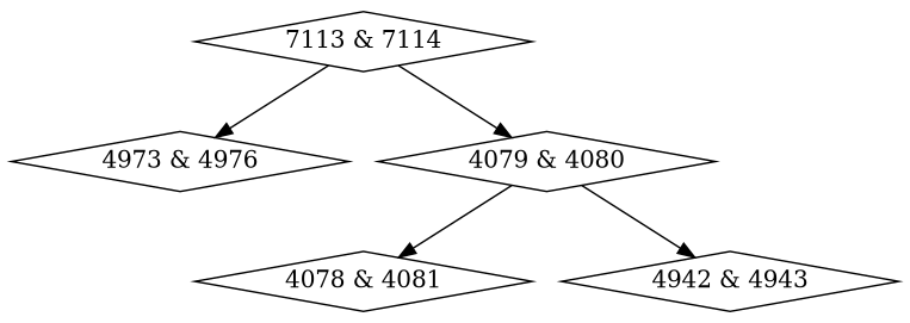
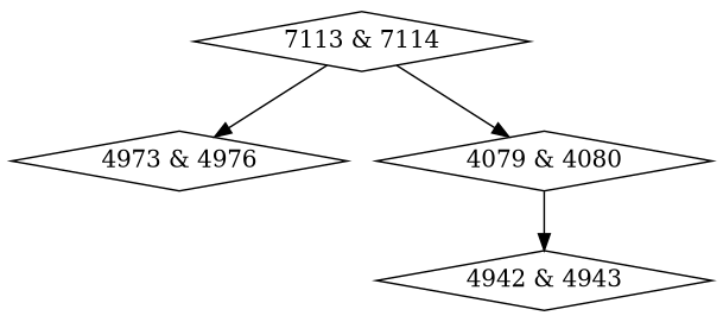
  digraph {
    node [shape=diamond]
-   n1 [label="4078 & 4081"]
    n2 [label="4942 & 4943"]
    n3 [label="4973 & 4976"]
    n4 [label="4079 & 4080"]
    n5 [label="7113 & 7114"]
-   n4 -> n1
    n4 -> n2
    n5 -> n3
    n5 -> n4
  }
